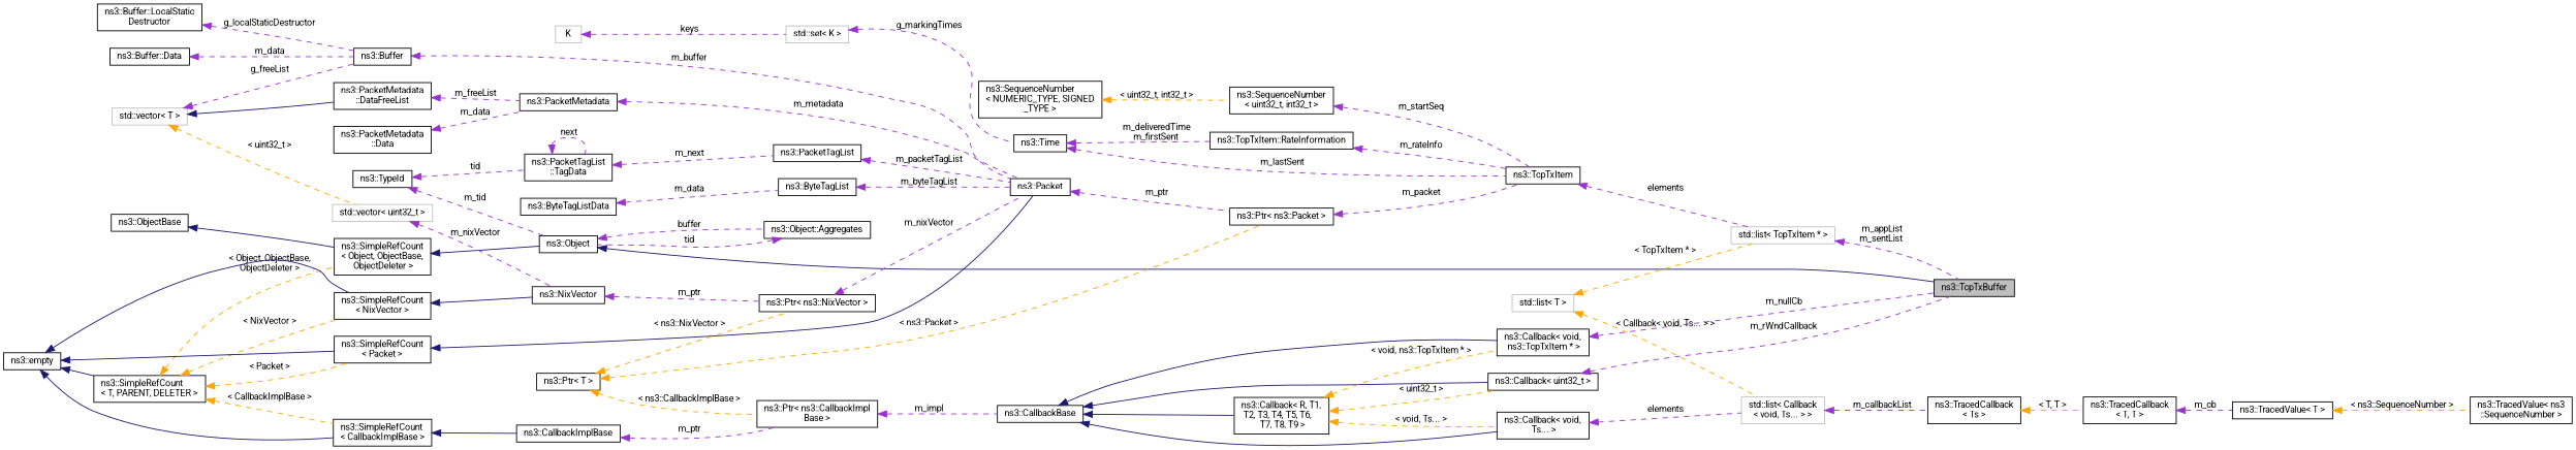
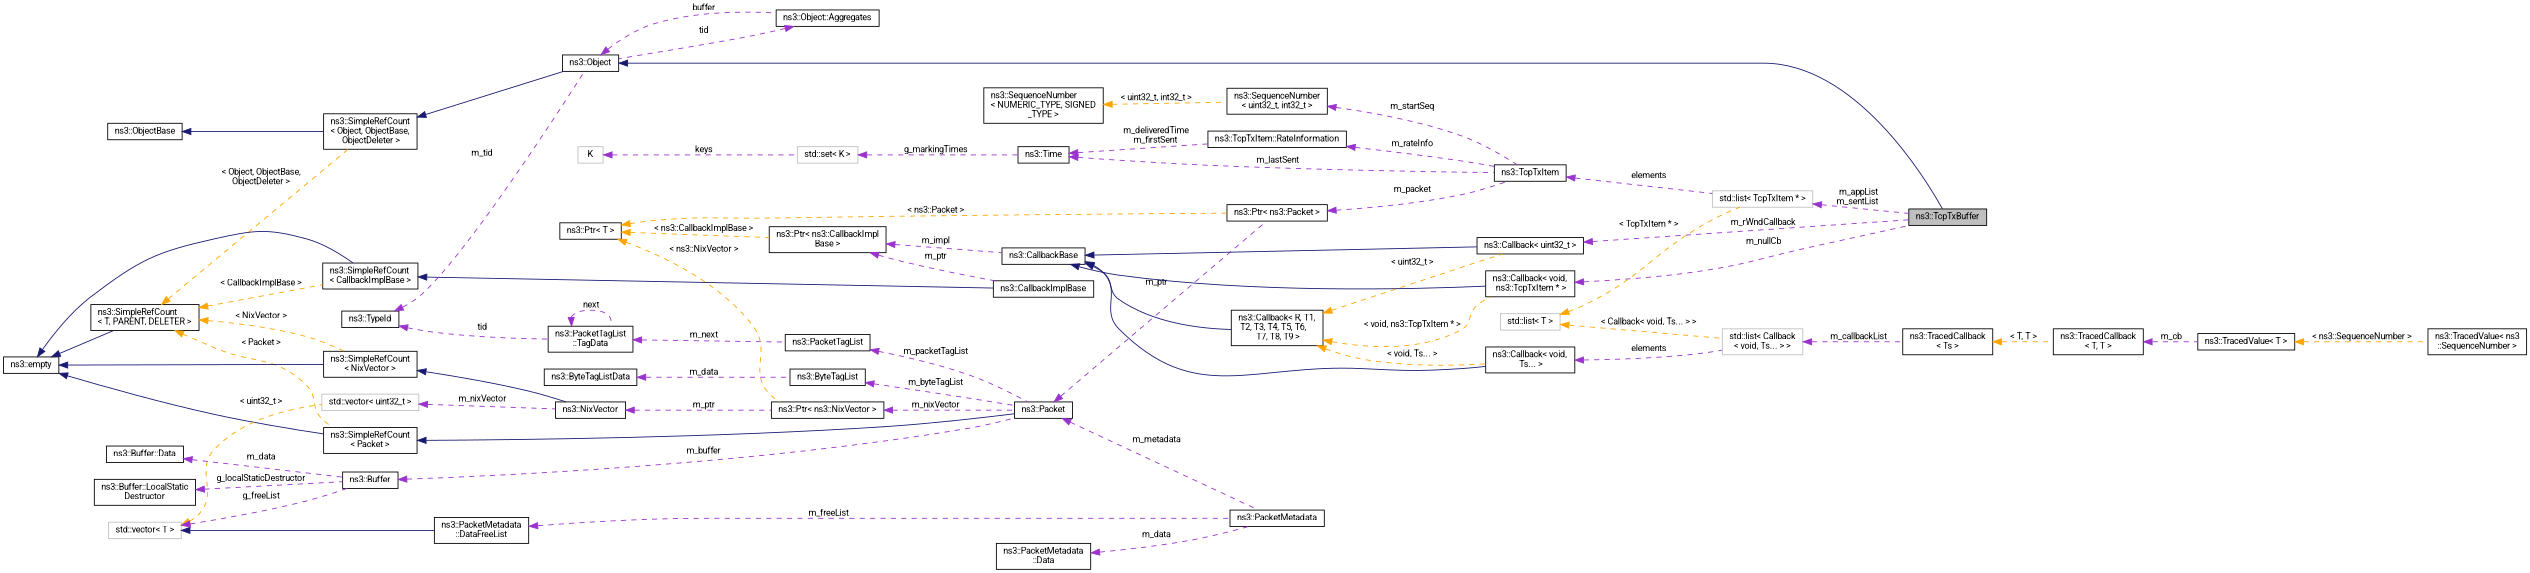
  digraph {
    fontname=Roboto
    rankdir=LR
    node [color=black fillcolor=white fontname=Roboto fontsize=10 shape=record style=filled]
    edge [color=darkorchid3 dir=back fontname=Roboto fontsize=10 labelfontname=Helvetica labelfontsize=10 style=dashed]
    n1 [fillcolor=grey75 fontcolor=black height=0.2 label="ns3::TcpTxBuffer" width=0.4]
    n2 [height=0.2 label="ns3::Object" width=0.4]
    n3 [height=0.2 label="ns3::Object::Aggregates" width=0.4]
    n4 [height=0.2 label="ns3::SimpleRefCount\l\< Object, ObjectBase,\l ObjectDeleter \>" width=0.4]
    n5 [height=0.2 label="ns3::ObjectBase" width=0.4]
    n6 [height=0.2 label="ns3::SimpleRefCount\l\< T, PARENT, DELETER \>" width=0.4]
    n7 [height=0.2 label="ns3::SimpleRefCount\l\< CallbackImplBase \>" width=0.4]
    n8 [height=0.2 label="ns3::SimpleRefCount\l\< Packet \>" width=0.4]
    n9 [height=0.2 label="ns3::SimpleRefCount\l\< NixVector \>" width=0.4]
    n10 [height=0.2 label="ns3::CallbackImplBase" width=0.4]
    n11 [height=0.2 label="ns3::Packet" width=0.4]
    n12 [height=0.2 label="ns3::NixVector" width=0.4]
    n13 [height=0.2 label="ns3::empty" width=0.4]
    n14 [height=0.2 label="ns3::TypeId" width=0.4]
    n15 [height=0.2 label="ns3::PacketTagList\l::TagData" width=0.4]
    n16 [height=0.2 label="ns3::PacketTagList" width=0.4]
    n17 [height=0.2 label="ns3::TracedValue\< ns3\l::SequenceNumber \>" width=0.4]
    n18 [height=0.2 label="ns3::TracedValue\< T \>" width=0.4]
    n19 [height=0.2 label="ns3::TracedCallback\l\< T, T \>" width=0.4]
    n20 [height=0.2 label="ns3::TracedCallback\l\< Ts \>" width=0.4]
    n21 [color=grey75 height=0.2 label="std::list\< Callback\l\< void, Ts... \> \>" width=0.4]
    n22 [height=0.2 label="ns3::Callback\< void,\l Ts... \>" width=0.4]
    n23 [height=0.2 label="ns3::CallbackBase" width=0.4]
    n24 [height=0.2 label="ns3::Callback\< R, T1,\l T2, T3, T4, T5, T6,\l T7, T8, T9 \>" width=0.4]
    n25 [height=0.2 label="ns3::Callback\< uint32_t \>" width=0.4]
    n26 [height=0.2 label="ns3::Callback\< void,\l ns3::TcpTxItem * \>" width=0.4]
    n27 [height=0.2 label="ns3::Ptr\< ns3::CallbackImpl\lBase \>" width=0.4]
    n28 [height=0.2 label="ns3::Ptr\< T \>" width=0.4]
    n29 [height=0.2 label="ns3::Ptr\< ns3::Packet \>" width=0.4]
    n30 [height=0.2 label="ns3::Ptr\< ns3::NixVector \>" width=0.4]
    n31 [height=0.2 label="ns3::TcpTxItem" width=0.4]
    n32 [color=grey75 height=0.2 label="std::list\< T \>" width=0.4]
    n33 [color=grey75 height=0.2 label="std::list\< TcpTxItem * \>" width=0.4]
    n34 [color=grey75 height=0.2 label="std::vector\< T \>" width=0.4]
    n35 [color=grey75 height=0.2 label="std::vector\< uint32_t \>" width=0.4]
    n36 [height=0.2 label="ns3::PacketMetadata\l::DataFreeList" width=0.4]
    n37 [height=0.2 label="ns3::Buffer" width=0.4]
    n38 [height=0.2 label="ns3::SequenceNumber\l\< uint32_t, int32_t \>" width=0.4]
    n39 [height=0.2 label="ns3::SequenceNumber\l\< NUMERIC_TYPE, SIGNED\l_TYPE \>" width=0.4]
    n40 [height=0.2 label="ns3::Time" width=0.4]
    n41 [height=0.2 label="ns3::TcpTxItem::RateInformation" width=0.4]
    n42 [color=grey75 height=0.2 label="std::set\< K \>" width=0.4]
    n43 [color=grey75 height=0.2 label=K width=0.4]
    n44 [height=0.2 label="ns3::PacketMetadata" width=0.4]
    n45 [height=0.2 label="ns3::PacketMetadata\l::Data" width=0.4]
    n46 [height=0.2 label="ns3::ByteTagList" width=0.4]
    n47 [height=0.2 label="ns3::ByteTagListData" width=0.4]
    n48 [height=0.2 label="ns3::Buffer::Data" width=0.4]
    n49 [height=0.2 label="ns3::Buffer::LocalStatic\lDestructor" width=0.4]
    n2 -> n1 [color=midnightblue style=solid]
    n2 -> n3 [label=" buffer"]
    n3 -> n2 [label=" tid"]
    n4 -> n2 [color=midnightblue style=solid]
    n5 -> n4 [color=midnightblue style=solid]
    n6 -> n4 [color=orange label=" \< Object, ObjectBase,\l ObjectDeleter \>"]
    n6 -> n7 [color=orange label=" \< CallbackImplBase \>"]
    n6 -> n8 [color=orange label=" \< Packet \>"]
    n6 -> n9 [color=orange label=" \< NixVector \>"]
    n7 -> n10 [color=midnightblue style=solid]
    n8 -> n11 [color=midnightblue style=solid]
    n9 -> n12 [color=midnightblue style=solid]
-   n10 -> n27 [label=" m_ptr"]
+   n27 -> n10 [label=" m_ptr"]
    n11 -> n29 [label=" m_ptr"]
    n12 -> n30 [label=" m_ptr"]
    n13 -> n6 [color=midnightblue style=solid]
    n13 -> n7 [color=midnightblue style=solid]
    n13 -> n8 [color=midnightblue style=solid]
    n13 -> n9 [color=midnightblue style=solid]
    n14 -> n2 [label=" m_tid"]
    n14 -> n15 [label=" tid"]
    n15 -> n15 [label=" next"]
    n15 -> n16 [label=" m_next"]
    n16 -> n11 [label=" m_packetTagList"]
    n18 -> n17 [color=orange label=" \< ns3::SequenceNumber \>"]
    n19 -> n18 [label=" m_cb"]
    n20 -> n19 [color=orange label=" \< T, T \>"]
    n21 -> n20 [label=" m_callbackList"]
    n22 -> n21 [label=" elements"]
    n23 -> n22 [color=midnightblue style=solid]
    n23 -> n24 [color=midnightblue style=solid]
    n23 -> n25 [color=midnightblue style=solid]
    n23 -> n26 [color=midnightblue style=solid]
    n24 -> n22 [color=orange label=" \< void, Ts... \>"]
    n24 -> n25 [color=orange label=" \< uint32_t \>"]
    n24 -> n26 [color=orange label=" \< void, ns3::TcpTxItem * \>"]
    n25 -> n1 [label=" m_rWndCallback"]
    n26 -> n1 [label=" m_nullCb"]
    n27 -> n23 [label=" m_impl"]
    n28 -> n27 [color=orange label=" \< ns3::CallbackImplBase \>"]
    n28 -> n29 [color=orange label=" \< ns3::Packet \>"]
    n28 -> n30 [color=orange label=" \< ns3::NixVector \>"]
    n29 -> n31 [label=" m_packet"]
    n30 -> n11 [label=" m_nixVector"]
    n31 -> n33 [label=" elements"]
    n32 -> n21 [color=orange label=" \< Callback\< void, Ts... \> \>"]
    n32 -> n33 [color=orange label=" \< TcpTxItem * \>"]
    n33 -> n1 [label=" m_appList\nm_sentList"]
    n34 -> n35 [color=orange label=" \< uint32_t \>"]
    n34 -> n36 [color=midnightblue style=solid]
    n34 -> n37 [label=" g_freeList"]
    n35 -> n12 [label=" m_nixVector"]
    n36 -> n44 [label=" m_freeList"]
    n37 -> n11 [label=" m_buffer"]
    n38 -> n31 [label=" m_startSeq"]
    n39 -> n38 [color=orange label=" \< uint32_t, int32_t \>"]
    n40 -> n31 [label=" m_lastSent"]
    n40 -> n41 [label=" m_deliveredTime\nm_firstSent"]
    n41 -> n31 [label=" m_rateInfo"]
    n42 -> n40 [label=" g_markingTimes"]
    n43 -> n42 [label=" keys"]
-   n44 -> n11 [label=" m_metadata"]
+   n11 -> n44 [label=" m_metadata"]
    n45 -> n44 [label=" m_data"]
    n46 -> n11 [label=" m_byteTagList"]
    n47 -> n46 [label=" m_data"]
    n48 -> n37 [label=" m_data"]
    n49 -> n37 [label=" g_localStaticDestructor"]
  }
